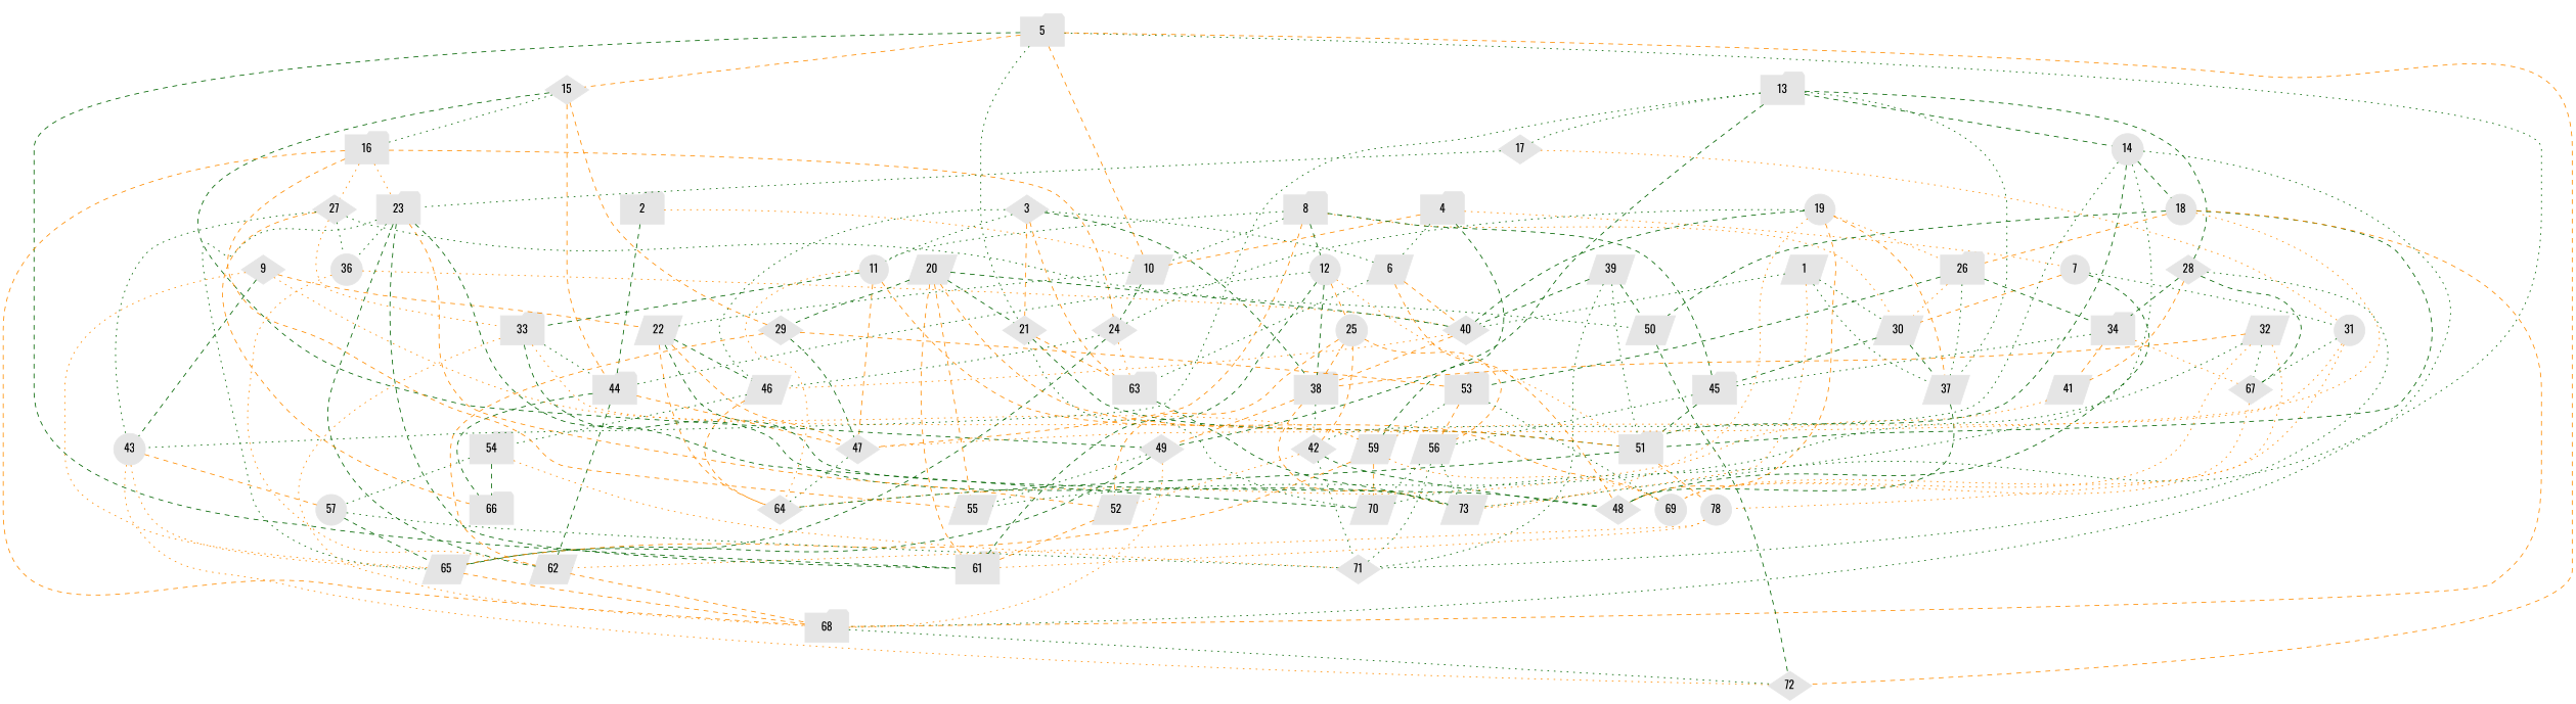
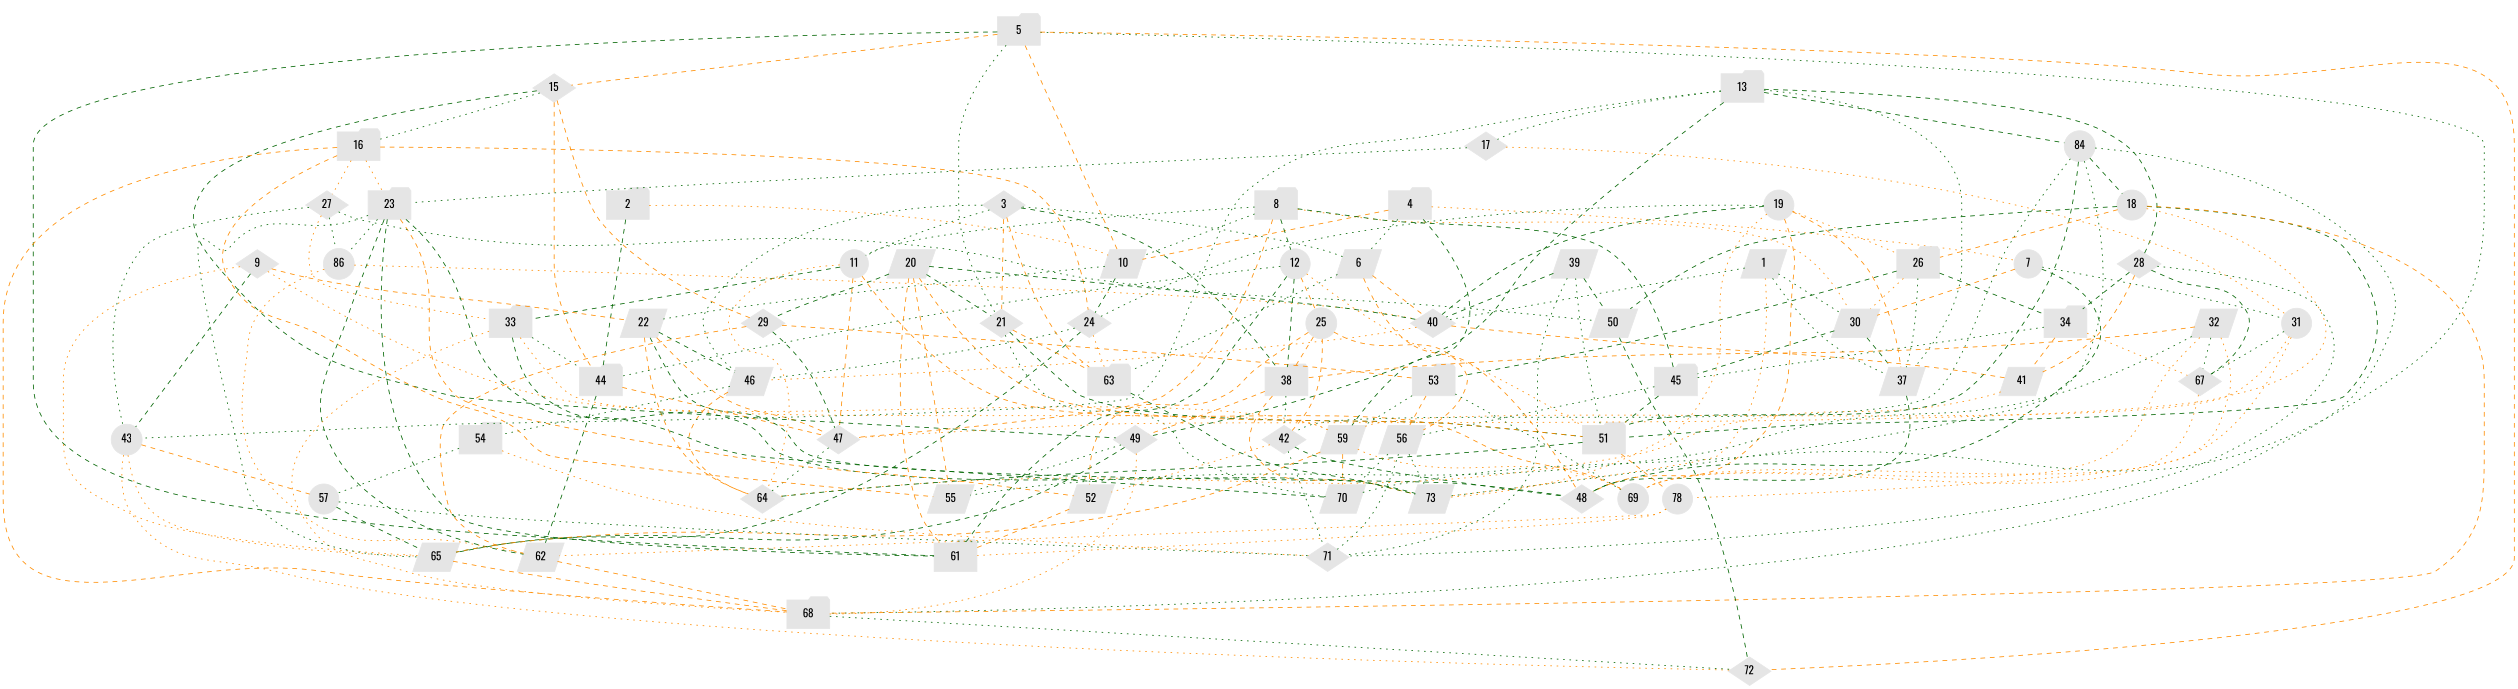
  graph {
    fontname=Oswald
    node [color=gray90 fontname=Oswald shape=parallelogram style=filled]
    edge [color=darkgreen fontname=Oswald style=dashed weight=1.0]
    1
    30
    37
    40 [shape=diamond]
    73
    45 [shape=folder]
    48 [shape=diamond]
    46
    41
    2 [shape=folder]
    10
    44 [shape=folder]
    22
    24 [shape=diamond]
    34 [shape=folder]
    67 [shape=diamond]
    47 [shape=diamond]
    62
-   66 [shape=folder]
    3 [shape=diamond]
    6
    11 [shape=circle]
    21 [shape=diamond]
    38 [shape=folder]
    63 [shape=folder]
    33 [shape=folder]
    64 [shape=diamond]
    69 [shape=circle]
    70
    51 [shape=folder]
    49 [shape=diamond]
    42 [shape=diamond]
    54 [shape=folder]
    4 [shape=folder]
    7 [shape=circle]
    59
    31 [shape=circle]
    65
    5 [shape=folder]
    15 [shape=diamond]
    61 [shape=folder]
    72 [shape=diamond]
    16 [shape=folder]
    29 [shape=diamond]
    8 [shape=folder]
    12 [shape=circle]
    25 [shape=circle]
    56
    9 [shape=diamond]
    43 [shape=circle]
    57 [shape=circle]
    68 [shape=folder]
    52
    n54 [label=78 shape=circle]
    13 [shape=folder]
-   14 [shape=circle]
+   14 [shape=circle label=84]
    17 [shape=diamond]
    28 [shape=diamond]
    18 [shape=circle]
    23 [shape=folder]
    71 [shape=diamond]
    55
    26 [shape=folder]
    50
    27 [shape=diamond]
    53 [shape=folder]
-   36 [shape=circle]
+   36 [shape=circle label=86]
    19 [shape=circle]
    20
    32
    39
    1 -- 30 [style=dotted]
    1 -- 37 [style=dotted]
    1 -- 40 [style=dotted]
    1 -- 73 [color=darkorange style=dotted]
    30 -- 37
    30 -- 45
    37 -- 48
    40 -- 46 [color=darkorange style=dotted]
-   40 -- 38 [color=darkorange]
+   40 -- 41 [color=darkorange]
    45 -- 51 [weight=2.0]
    45 -- 56 [style=dotted]
    46 -- 64 [color=darkorange]
    46 -- 54 [style=dotted]
    41 -- 64 [color=darkorange style=dotted]
    2 -- 10 [color=darkorange style=dotted]
    2 -- 44 [weight=2.0]
    10 -- 22 [style=dotted]
    10 -- 24
    44 -- 47 [color=darkorange]
    44 -- 62
-   44 -- 66 [weight=2.0]
    22 -- 48
    22 -- 46
    22 -- 47 [color=darkorange]
    22 -- 64 [color=darkorange]
    24 -- 46 [style=dotted]
    24 -- 63 [color=darkorange style=dotted]
    24 -- 65
    34 -- 45 [style=dotted]
    34 -- 41 [color=darkorange]
    34 -- 67 [color=darkorange style=dotted]
    67 -- 69 [color=darkorange style=dotted]
    47 -- 64 [style=dotted]
    62 -- 68 [color=darkorange]
    3 -- 46 [style=dotted]
    3 -- 6 [style=dotted]
    3 -- 11 [style=dotted]
    3 -- 21 [color=darkorange]
    3 -- 38
    3 -- 63 [color=darkorange]
    6 -- 40 [color=darkorange]
    6 -- 48 [color=darkorange]
    6 -- 63 [style=dotted]
    11 -- 47 [color=darkorange]
    11 -- 33
    11 -- 64 [color=darkorange style=dotted]
    11 -- 69 [color=darkorange]
    21 -- 63 [color=darkorange]
    21 -- 70 [style=dotted]
    21 -- 51
    38 -- 73 [color=darkorange]
    38 -- 49 [color=darkorange]
    38 -- 42 [style=dotted]
    63 -- 73 [weight=2.0]
    33 -- 73
    33 -- 44 [style=dotted]
    33 -- 59 [color=darkorange style=dotted]
    33 -- 68 [color=darkorange style=dotted]
    51 -- 64
    51 -- n54 [color=darkorange]
    49 -- 65
    49 -- 68 [color=darkorange style=dotted]
    49 -- 55 [style=dotted]
    42 -- 48
    42 -- 52 [color=darkorange style=dotted]
    42 -- 71 [style=dotted]
-   54 -- 66 [weight=2.0]
    54 -- 57 [style=dotted]
    54 -- 71 [color=darkorange style=dotted]
    4 -- 10 [color=darkorange]
    4 -- 6 [style=dotted]
    4 -- 7 [color=darkorange style=dotted]
    4 -- 59
    7 -- 30 [color=darkorange]
    7 -- 48
    7 -- 31 [style=dotted]
    59 -- 69 [color=darkorange style=dotted]
    59 -- 70 [color=darkorange]
    59 -- 65 [color=darkorange]
    31 -- 67 [style=dotted]
    31 -- 69 [color=darkorange style=dotted]
    31 -- 59 [color=darkorange style=dotted]
    65 -- 68 [color=darkorange]
    5 -- 10 [color=darkorange]
    5 -- 21 [style=dotted]
    5 -- 70 [style=dotted]
    5 -- 15 [color=darkorange]
    5 -- 61
    5 -- 72 [color=darkorange]
    15 -- 44 [color=darkorange weight=2.0]
    15 -- 49
    15 -- 16 [style=dotted]
    15 -- 29 [color=darkorange]
    16 -- 24 [color=darkorange]
    16 -- 68 [color=darkorange]
    16 -- 23 [color=darkorange style=dotted]
    16 -- 55 [color=darkorange]
    16 -- 27 [color=darkorange style=dotted]
    29 -- 47 [weight=2.0]
    29 -- 62 [color=darkorange]
    29 -- 53 [color=darkorange]
    8 -- 30 [color=darkorange style=dotted]
    8 -- 45
    8 -- 10 [style=dotted]
    8 -- 47 [color=darkorange]
    8 -- 11 [style=dotted]
    8 -- 12
    12 -- 44 [style=dotted]
    12 -- 38
    12 -- 51 [color=darkorange style=dotted]
    12 -- 61
    12 -- 25 [color=darkorange]
    25 -- 38 [color=darkorange]
    25 -- 42 [color=darkorange]
    25 -- 56 [color=darkorange]
    25 -- 52 [color=darkorange]
    56 -- 73 [style=dotted]
    56 -- 70 [style=dotted]
    56 -- 71 [style=dotted]
    9 -- 22 [color=darkorange]
    9 -- 59 [color=darkorange style=dotted]
    9 -- 65 [color=darkorange style=dotted]
    9 -- 43
    43 -- 65 [color=darkorange style=dotted]
    43 -- 72 [color=darkorange style=dotted]
    43 -- 57 [color=darkorange]
    57 -- 65
    57 -- 71 [style=dotted]
    68 -- 72 [style=dotted]
    52 -- 61 [color=darkorange]
    n54 -- 62 [color=darkorange style=dotted]
    n54 -- 61 [color=darkorange style=dotted]
    13 -- 37 [style=dotted]
    13 -- 49
    13 -- 43 [style=dotted]
    13 -- 14
    13 -- 17 [style=dotted]
    13 -- 28
    14 -- 73 [style=dotted]
    14 -- 51
    14 -- 42 [style=dotted]
    14 -- 68 [style=dotted]
    14 -- 18
    17 -- 31 [color=darkorange style=dotted weight=2.0]
    17 -- 23 [style=dotted]
    28 -- 41 [color=darkorange]
    28 -- 34
    28 -- 67 [weight=2.0]
    28 -- 71 [style=dotted]
    18 -- 47 [color=darkorange style=dotted]
    18 -- 51
    18 -- 68 [color=darkorange]
    18 -- 26 [color=darkorange]
    18 -- 50
    23 -- 62
    23 -- 70
    23 -- 65 [style=dotted]
    23 -- 61
    23 -- 52 [color=darkorange]
    23 -- 36 [style=dotted]
    26 -- 30 [color=darkorange style=dotted]
    26 -- 37 [style=dotted]
    26 -- 34
    26 -- 53
    50 -- 72
-   27 -- 66 [color=darkorange]
    27 -- 33 [color=darkorange style=dotted]
    27 -- 43 [style=dotted]
    27 -- 50 [style=dotted]
    27 -- 36 [style=dotted]
    53 -- 69 [style=dotted]
    53 -- 59 [style=dotted]
    53 -- 56 [color=darkorange]
    36 -- 40 [color=darkorange style=dotted]
    36 -- 62 [color=darkorange style=dotted]
    19 -- 37 [color=darkorange]
    19 -- 40
    19 -- 73 [color=darkorange style=dotted]
    19 -- 48 [color=darkorange]
    19 -- 24 [style=dotted]
    19 -- 26 [color=darkorange style=dotted]
    20 -- 40
    20 -- 21
    20 -- 51 [color=darkorange]
    20 -- 61 [color=darkorange]
    20 -- 29
    20 -- 55 [color=darkorange]
    32 -- 67 [style=dotted]
    32 -- 38 [color=darkorange weight=2.0]
    32 -- 69 [color=darkorange style=dotted]
    32 -- n54 [color=darkorange style=dotted]
    32 -- 55 [style=dotted]
    39 -- 40
    39 -- 51 [style=dotted]
    39 -- 71 [style=dotted]
    39 -- 50
  }
